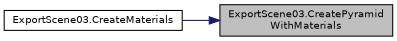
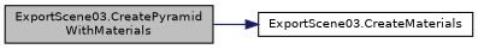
  digraph {
    rankdir=LR
    node [color=black fontname=Helvetica fontsize=10 shape=record style=filled]
    n1 [fillcolor=grey75 fontcolor=black height=0.2 label="ExportScene03.CreatePyramid\lWithMaterials" width=0.4]
    n2 [fillcolor=white height=0.2 label="ExportScene03.CreateMaterials" width=0.4]
-   n2 -> n1 [color=midnightblue fontname=Helvetica fontsize=10 labelfontname=Helvetica labelfontsize=10 style=solid]
+   n1 -> n2 [color=midnightblue fontname=Helvetica fontsize=10 labelfontname=Helvetica labelfontsize=10 style=solid]
  }
